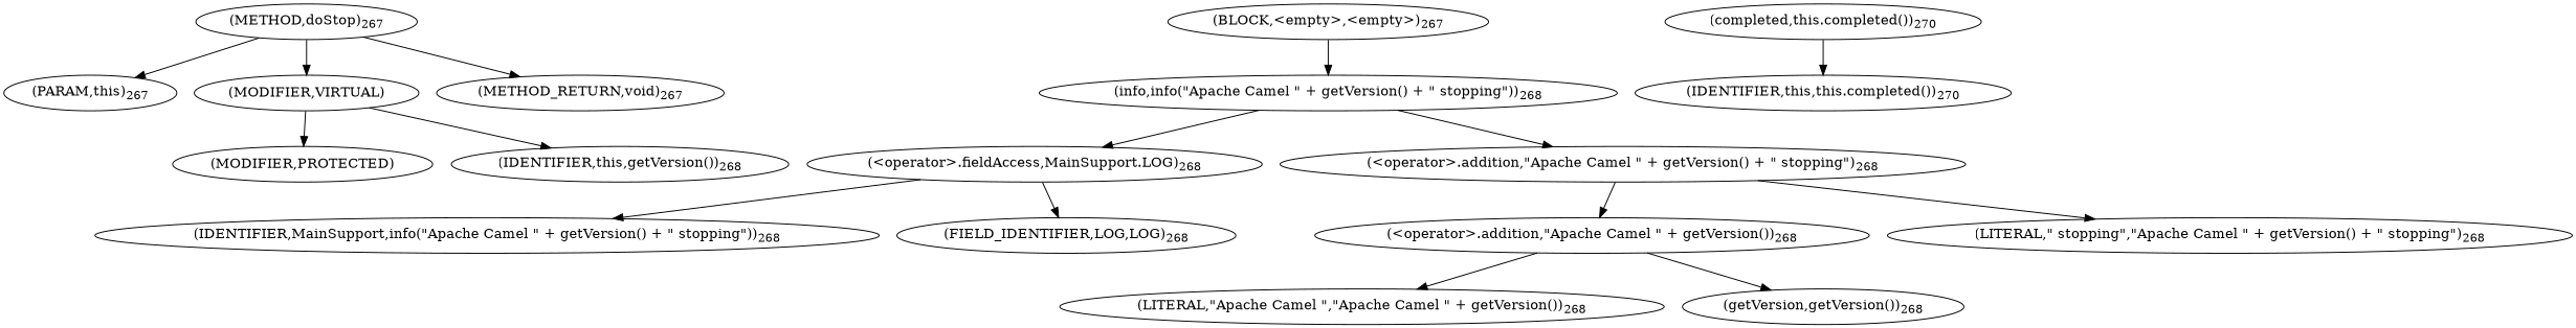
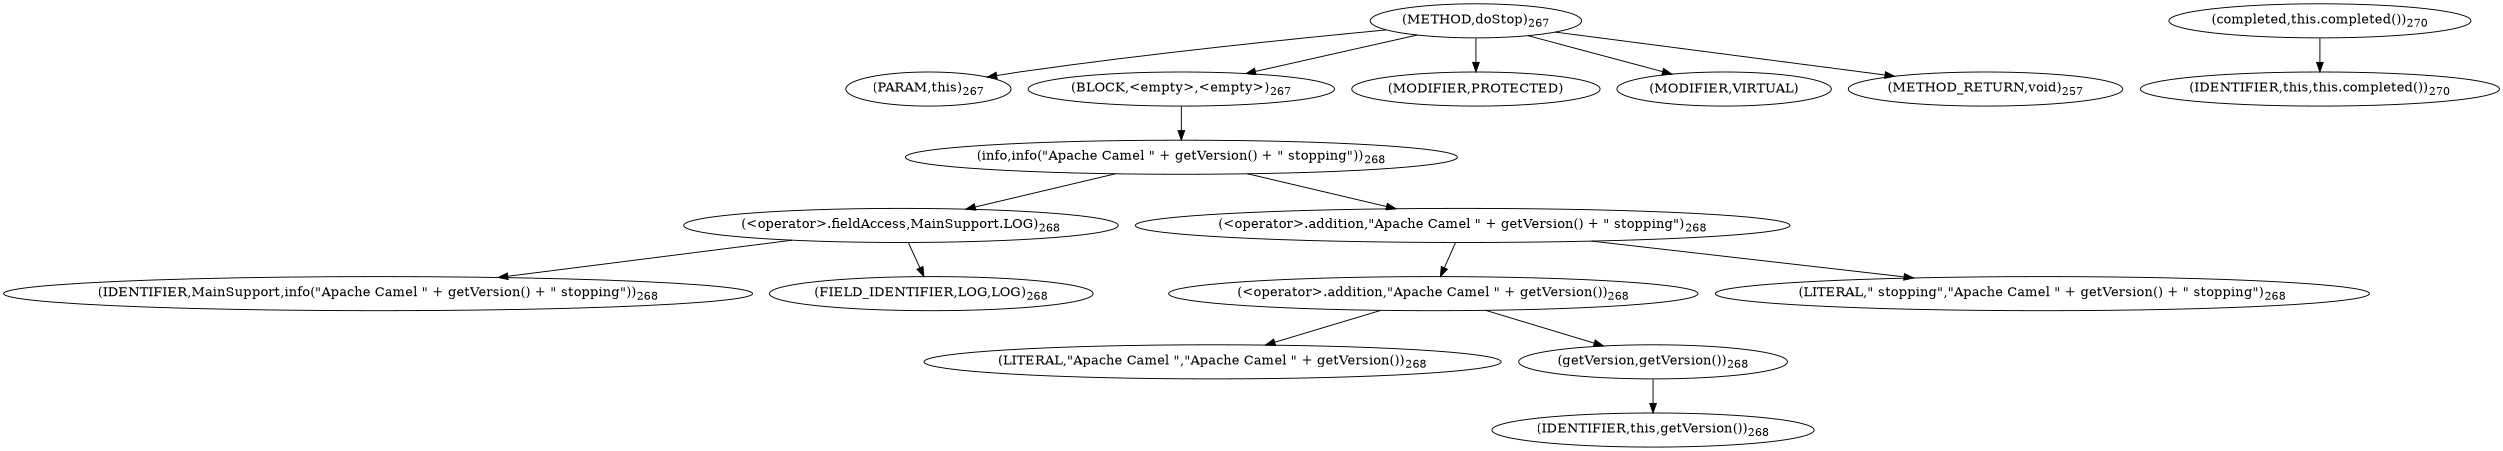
  digraph {
    n1 [label=<(METHOD,doStop)<SUB>267</SUB>>]
    n2 [label=<(PARAM,this)<SUB>267</SUB>>]
    n3 [label=<(BLOCK,&lt;empty&gt;,&lt;empty&gt;)<SUB>267</SUB>>]
    n4 [label=<(MODIFIER,PROTECTED)>]
    n5 [label=<(MODIFIER,VIRTUAL)>]
-   n6 [label=<(METHOD_RETURN,void)<SUB>267</SUB>>]
+   n6 [label=<(METHOD_RETURN,void)<SUB>257</SUB>>]
    n7 [label=<(info,info(&quot;Apache Camel &quot; + getVersion() + &quot; stopping&quot;))<SUB>268</SUB>>]
    n8 [label=<(&lt;operator&gt;.fieldAccess,MainSupport.LOG)<SUB>268</SUB>>]
    n9 [label=<(&lt;operator&gt;.addition,&quot;Apache Camel &quot; + getVersion() + &quot; stopping&quot;)<SUB>268</SUB>>]
    n10 [label=<(completed,this.completed())<SUB>270</SUB>>]
    n11 [label=<(IDENTIFIER,this,this.completed())<SUB>270</SUB>>]
    n12 [label=<(IDENTIFIER,MainSupport,info(&quot;Apache Camel &quot; + getVersion() + &quot; stopping&quot;))<SUB>268</SUB>>]
    n13 [label=<(FIELD_IDENTIFIER,LOG,LOG)<SUB>268</SUB>>]
    n14 [label=<(&lt;operator&gt;.addition,&quot;Apache Camel &quot; + getVersion())<SUB>268</SUB>>]
    n15 [label=<(LITERAL,&quot; stopping&quot;,&quot;Apache Camel &quot; + getVersion() + &quot; stopping&quot;)<SUB>268</SUB>>]
    n16 [label=<(LITERAL,&quot;Apache Camel &quot;,&quot;Apache Camel &quot; + getVersion())<SUB>268</SUB>>]
    n17 [label=<(getVersion,getVersion())<SUB>268</SUB>>]
    n18 [label=<(IDENTIFIER,this,getVersion())<SUB>268</SUB>>]
    n1 -> n2
-   n5 -> n4
+   n1 -> n3
+   n1 -> n4
    n1 -> n5
    n1 -> n6
    n3 -> n7
    n7 -> n8
    n7 -> n9
    n8 -> n12
    n8 -> n13
    n9 -> n14
    n9 -> n15
    n10 -> n11
    n14 -> n16
    n14 -> n17
-   n5 -> n18
+   n17 -> n18
  }
